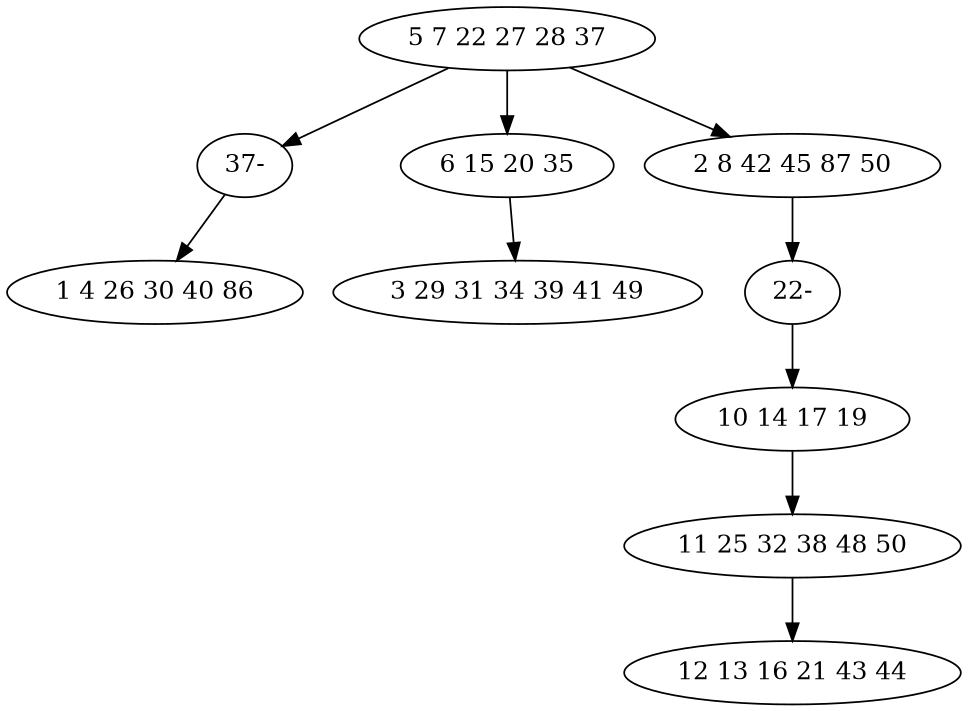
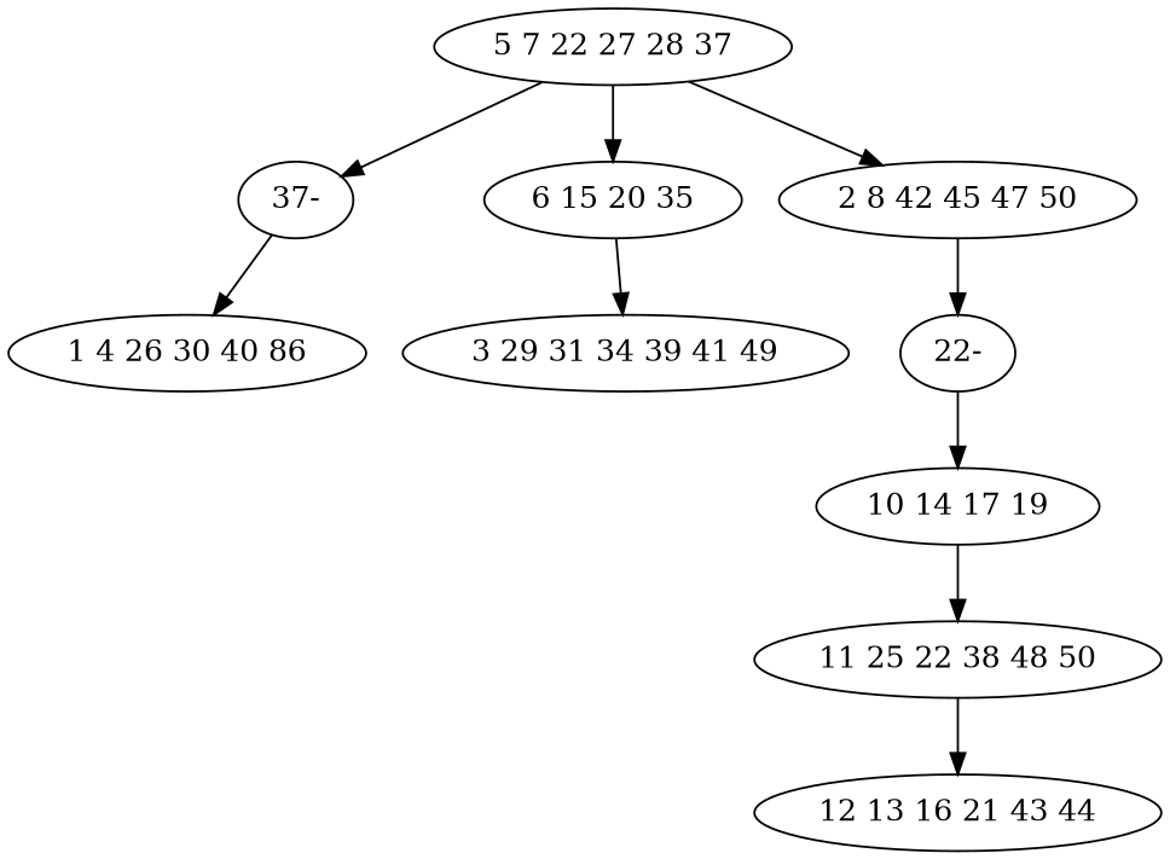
  digraph {
    n1 [label="5 7 22 27 28 37"]
    n2 [label="37-"]
    n3 [label="6 15 20 35"]
-   n4 [label="2 8 42 45 87 50"]
+   n4 [label="2 8 42 45 47 50"]
    n5 [label="1 4 26 30 40 86"]
    n6 [label="3 29 31 34 39 41 49"]
    n7 [label="22-"]
    n8 [label="10 14 17 19"]
-   n9 [label="11 25 32 38 48 50"]
+   n9 [label="11 25 22 38 48 50"]
    n10 [label="12 13 16 21 43 44"]
    n1 -> n2
    n1 -> n3
    n1 -> n4
    n2 -> n5
    n3 -> n6
    n4 -> n7
    n7 -> n8
    n8 -> n9
    n9 -> n10
  }
